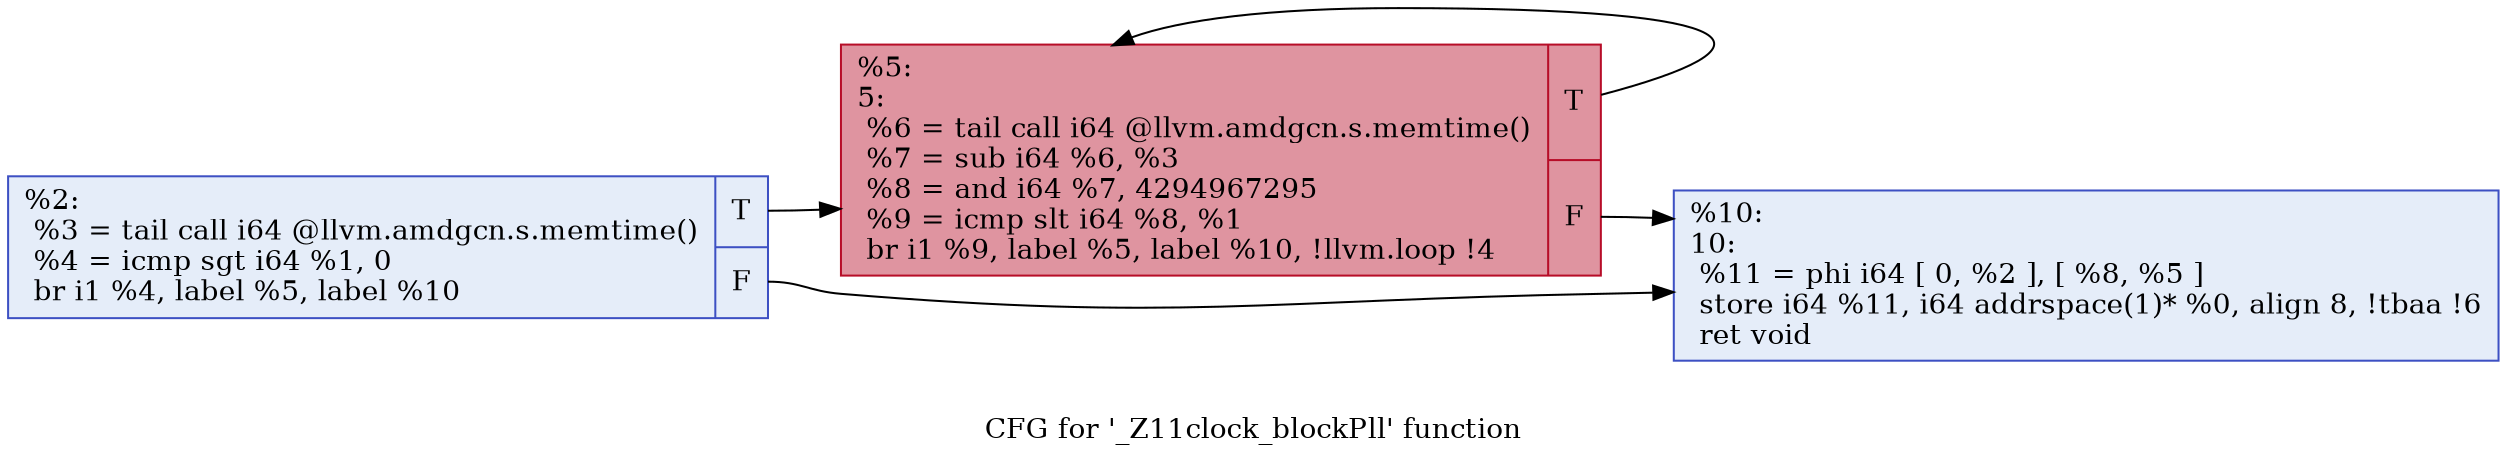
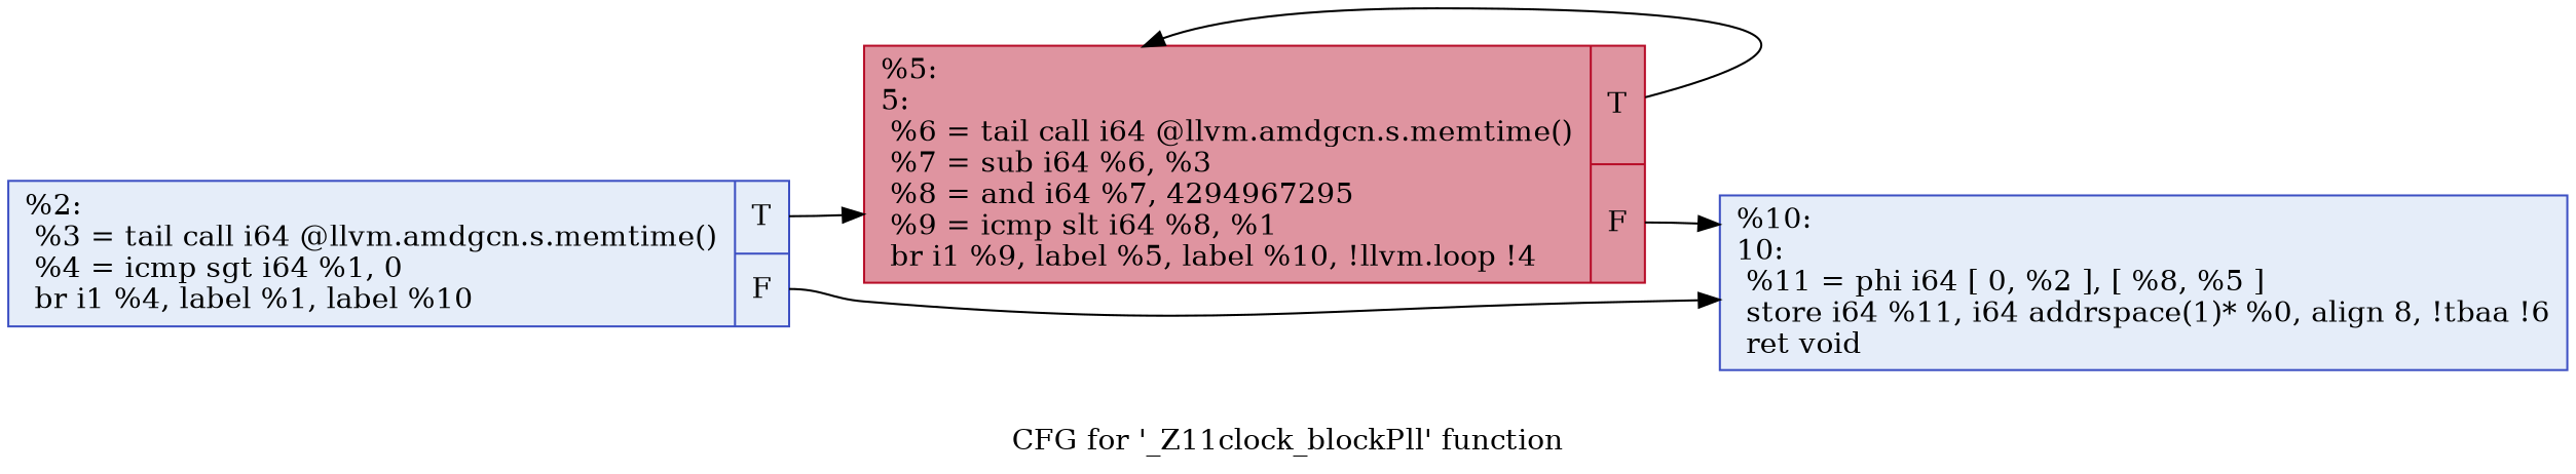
  digraph {
    label="CFG for '_Z11clock_blockPll' function"
    rankdir=LR
    node [color="#3d50c3ff" fillcolor="#c5d6f270" shape=record style=filled]
    edge [tailport=s0]
-   n1 [label="{%2:\l  %3 = tail call i64 @llvm.amdgcn.s.memtime()\l  %4 = icmp sgt i64 %1, 0\l  br i1 %4, label %5, label %10\l|{<s0>T|<s1>F}}"]
+   n1 [label="{%2:\l  %3 = tail call i64 @llvm.amdgcn.s.memtime()\l  %4 = icmp sgt i64 %1, 0\l  br i1 %4, label %1, label %10\l|{<s0>T|<s1>F}}"]
    n2 [color="#b70d28ff" fillcolor="#b70d2870" label="{%5:\l5:                                                \l  %6 = tail call i64 @llvm.amdgcn.s.memtime()\l  %7 = sub i64 %6, %3\l  %8 = and i64 %7, 4294967295\l  %9 = icmp slt i64 %8, %1\l  br i1 %9, label %5, label %10, !llvm.loop !4\l|{<s0>T|<s1>F}}"]
    n3 [label="{%10:\l10:                                               \l  %11 = phi i64 [ 0, %2 ], [ %8, %5 ]\l  store i64 %11, i64 addrspace(1)* %0, align 8, !tbaa !6\l  ret void\l}"]
    n1 -> n2
    n1 -> n3 [tailport=s1]
    n2 -> n2
    n2 -> n3 [tailport=s1]
  }
